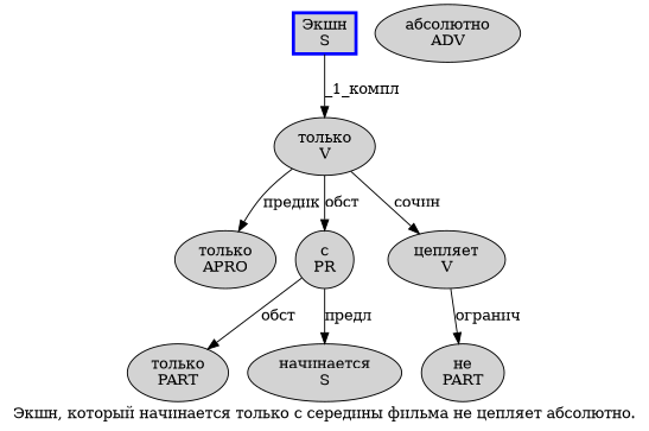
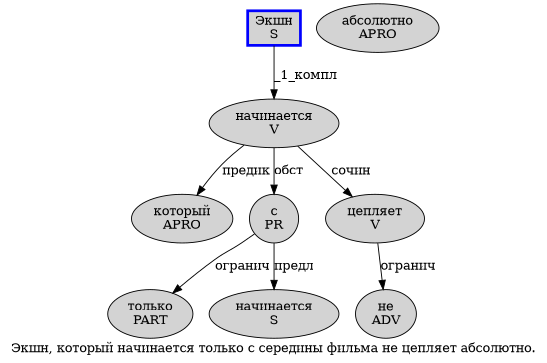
  digraph {
    label="Экшн, который начинается только с середины фильма не цепляет абсолютно."
    node [fillcolor=lightgray penwidth=1 shape=ellipse style=filled]
    n1 [color=blue label="Экшн\nS" penwidth=3 shape=box]
-   n2 [label="только\nV"]
-   n3 [label="только\nAPRO"]
+   n2 [label="начинается\nV"]
+   n3 [label="который\nAPRO"]
    n4 [label="с\nPR"]
    n5 [label="цепляет\nV"]
    n6 [label="только\nPART"]
    n7 [label="начинается\nS"]
-   n8 [label="не\nPART"]
-   n9 [label="абсолютно\nADV"]
+   n8 [label="не\nADV"]
+   n9 [label="абсолютно\nAPRO"]
    n1 -> n2 [label="_1_компл"]
    n2 -> n3 [label="предик"]
    n2 -> n4 [label="обст"]
    n2 -> n5 [label="сочин"]
-   n4 -> n6 [label="обст"]
+   n4 -> n6 [label="огранич"]
    n4 -> n7 [label="предл"]
    n5 -> n8 [label="огранич"]
  }
